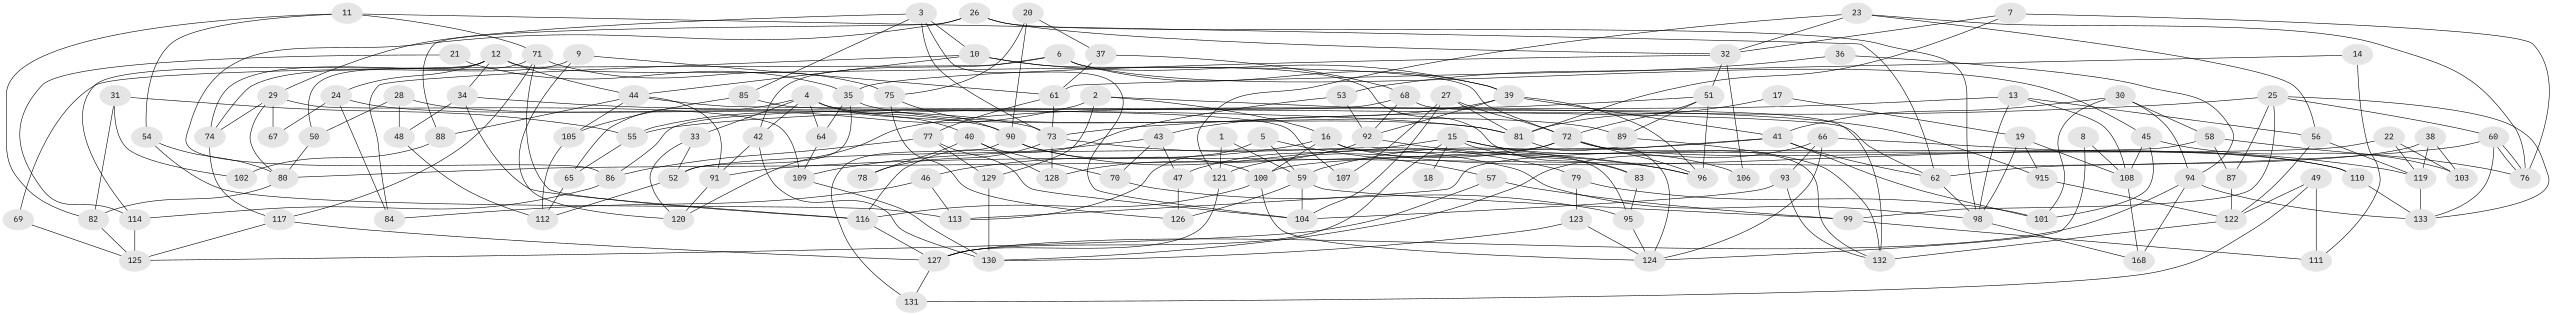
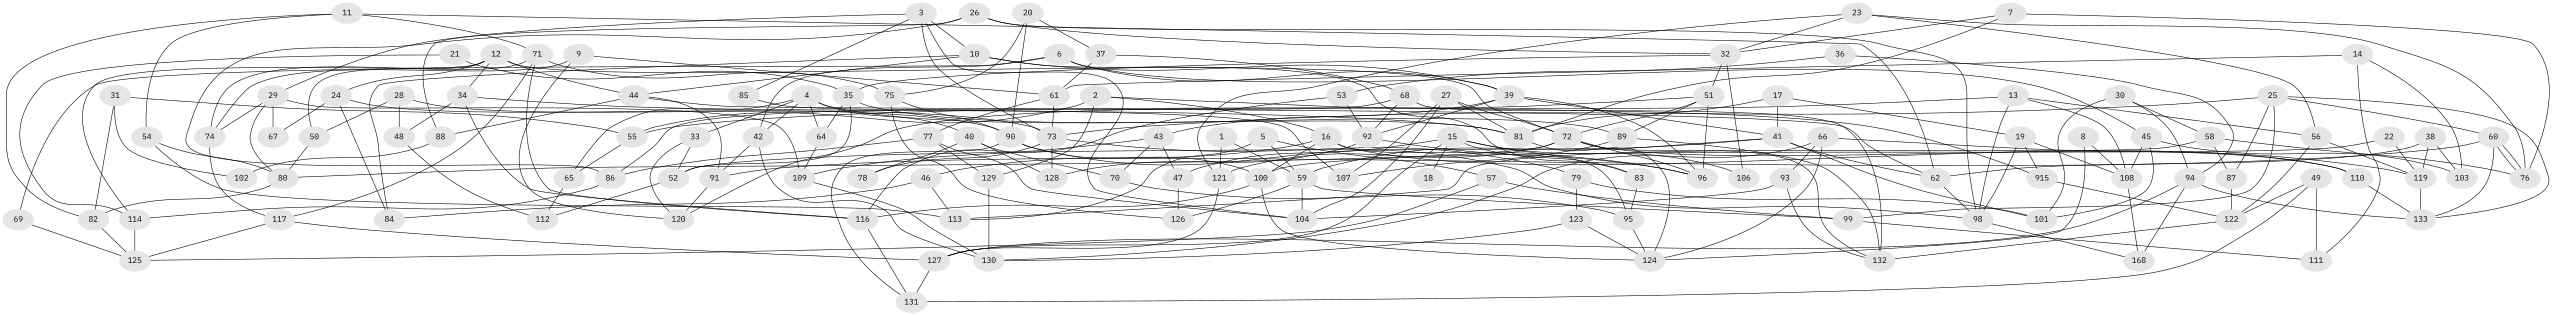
  graph {
    fontname="IBM Plex Mono"
    node [color=gray90 fontname="IBM Plex Mono" style=filled]
    edge [fontname="IBM Plex Mono"]
    1
    59
    121
    104
    99
    126
    127
    2
    16
    55
    n11 [label=915]
    129
    46
    95
    100
    110
    65
    122
    130
    3
    10
    29
    73
    85
    39
    44
    83
    84
    74
    67
    80
    109
    78
    128
    79
    107
-   105
    4
    33
    40
    42
    64
    81
    120
    52
    70
    91
    112
    124
    5
    57
    113
    125
    6
    45
    69
    96
    41
    43
    92
    108
    103
    101
    7
    32
    76
    106
    35
    51
    8
    n71 [label=168]
    9
    61
    77
    117
    62
    88
    11
    54
    71
    82
    98
    75
    116
    12
    24
    34
    50
    72
    114
    90
    48
    132
    13
    56
    119
    14
    111
    15
    18
    47
    131
    133
    17
    19
    20
    37
    68
    21
    89
    22
    23
    25
    60
    87
    26
    86
    102
    27
    28
    30
    58
    94
    31
    36
    53
    38
    49
    66
    93
    123
    1 -- 59
    1 -- 121
    59 -- 104
    59 -- 99
    59 -- 126
    121 -- 127
    99 -- 111
    127 -- 131
    2 -- 16
    2 -- 55
    2 -- n11
    2 -- 129
    16 -- 46
    16 -- 95
    16 -- 100
    16 -- 110
    55 -- 65
    n11 -- 122
    129 -- 130
    46 -- 84
    46 -- 113
    95 -- 124
    100 -- 124
    100 -- 116
    110 -- 133
    65 -- 112
    122 -- 132
    3 -- 104
    3 -- 10
    3 -- 29
    3 -- 73
    3 -- 85
    10 -- 39
    10 -- 44
    10 -- 83
    10 -- 84
    29 -- 74
    29 -- 67
    29 -- 80
    29 -- 109
    73 -- 78
    73 -- 128
    73 -- 79
    85 -- 107
-   85 -- 105
    39 -- 96
    39 -- 41
    39 -- 43
    39 -- 92
-   44 -- 105
    44 -- 91
    44 -- 62
    44 -- 88
    83 -- 95
    74 -- 117
    80 -- 82
    109 -- 130
    79 -- 101
    79 -- 123
-   105 -- 112
    4 -- 65
    4 -- 33
    4 -- 40
    4 -- 42
    4 -- 64
    4 -- 81
    33 -- 120
    33 -- 52
    40 -- 78
    40 -- 128
    40 -- 70
    42 -- 130
    42 -- 91
    64 -- 109
    81 -- 124
    52 -- 112
    70 -- 95
    91 -- 120
    5 -- 59
    5 -- 57
    5 -- 113
    57 -- 99
    57 -- 125
    6 -- 39
    6 -- 42
    6 -- 45
    6 -- 69
    45 -- 108
    45 -- 103
    45 -- 101
    69 -- 125
    41 -- 59
    41 -- 52
    41 -- 101
    41 -- 62
    43 -- 109
    43 -- 70
    43 -- 47
    92 -- 128
    92 -- 96
    108 -- n71
    7 -- 81
    7 -- 32
    7 -- 76
    32 -- 106
    32 -- 35
    32 -- 51
    35 -- 64
    35 -- 52
    35 -- 89
    51 -- 120
    51 -- 96
    51 -- 72
    51 -- 89
    8 -- 124
    8 -- 108
    9 -- 74
    9 -- 120
    9 -- 61
    61 -- 73
    61 -- 77
    77 -- 104
    77 -- 129
    77 -- 86
    117 -- 127
    117 -- 125
    62 -- 98
    88 -- 102
    11 -- 62
    11 -- 54
    11 -- 71
    11 -- 82
    54 -- 80
    54 -- 113
    71 -- 74
    71 -- 117
    71 -- 75
    71 -- 116
    82 -- 125
    98 -- n71
    75 -- 126
    75 -- 90
-   116 -- 127
+   116 -- 131
    12 -- 44
    12 -- 24
    12 -- 34
    12 -- 50
    12 -- 72
    12 -- 114
    24 -- 84
    24 -- 67
    24 -- 90
    34 -- 81
    34 -- 116
    34 -- 48
    50 -- 80
    72 -- 121
    72 -- 110
    72 -- 80
    72 -- 96
    72 -- 132
    114 -- 125
    90 -- 100
    90 -- 98
    90 -- 131
    48 -- 112
    13 -- 55
    13 -- 108
    13 -- 98
    13 -- 56
    56 -- 122
    56 -- 119
    119 -- 133
-   22 -- 103
+   14 -- 103
    14 -- 61
    14 -- 111
    15 -- 127
    15 -- 83
    15 -- 96
    15 -- 106
    15 -- 18
    15 -- 47
    47 -- 126
    17 -- 81
    17 -- 19
    19 -- n11
    19 -- 108
    19 -- 98
    20 -- 75
    20 -- 90
    20 -- 37
    37 -- 61
    37 -- 68
    68 -- 92
    68 -- 132
    68 -- 86
    21 -- 35
    21 -- 114
+   89 -- 107
    89 -- 132
    22 -- 100
    22 -- 119
    23 -- 121
    23 -- 32
    23 -- 76
    23 -- 56
    25 -- 99
    25 -- 73
    25 -- 133
    25 -- 60
    25 -- 87
    60 -- 91
    60 -- 76
    60 -- 76
    60 -- 133
    87 -- 122
    26 -- 32
    26 -- 88
    26 -- 98
    26 -- 86
    86 -- 114
    27 -- 104
    27 -- 107
    27 -- 81
    27 -- 72
    28 -- 73
    28 -- 50
    28 -- 48
-   30 -- 41
+   17 -- 41
    30 -- 101
    30 -- 58
    30 -- 94
    58 -- 113
    58 -- 76
    58 -- 87
    94 -- 127
    94 -- n71
    94 -- 133
    31 -- 55
    31 -- 82
    31 -- 102
    36 -- 94
    36 -- 53
    53 -- 92
    53 -- 116
    38 -- 103
    38 -- 62
    38 -- 119
    49 -- 122
    49 -- 111
    49 -- 131
    66 -- 130
    66 -- 124
    66 -- 119
    66 -- 93
    93 -- 104
    93 -- 132
    123 -- 130
    123 -- 124
  }
